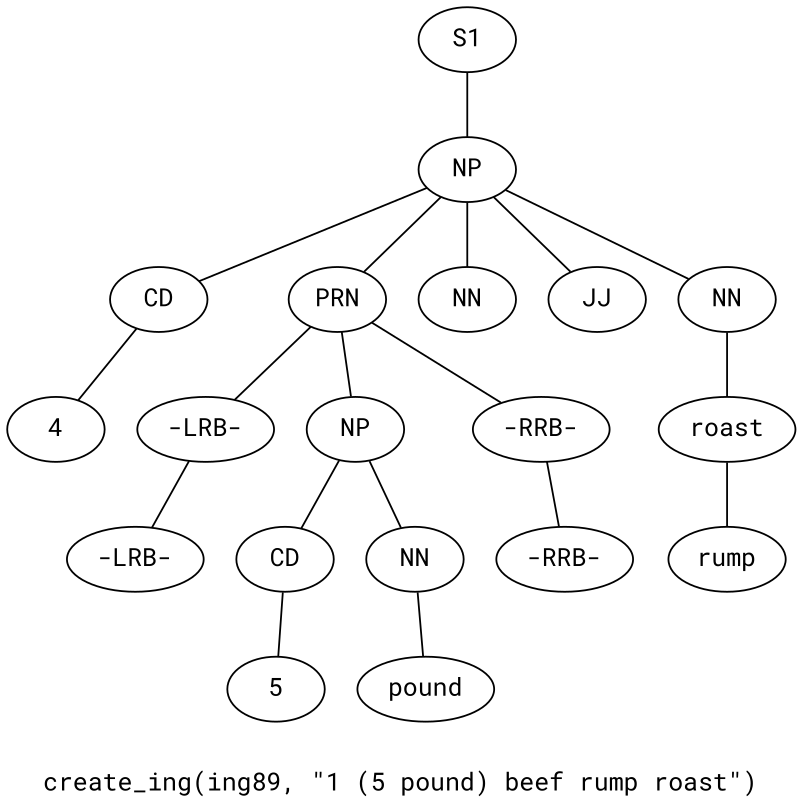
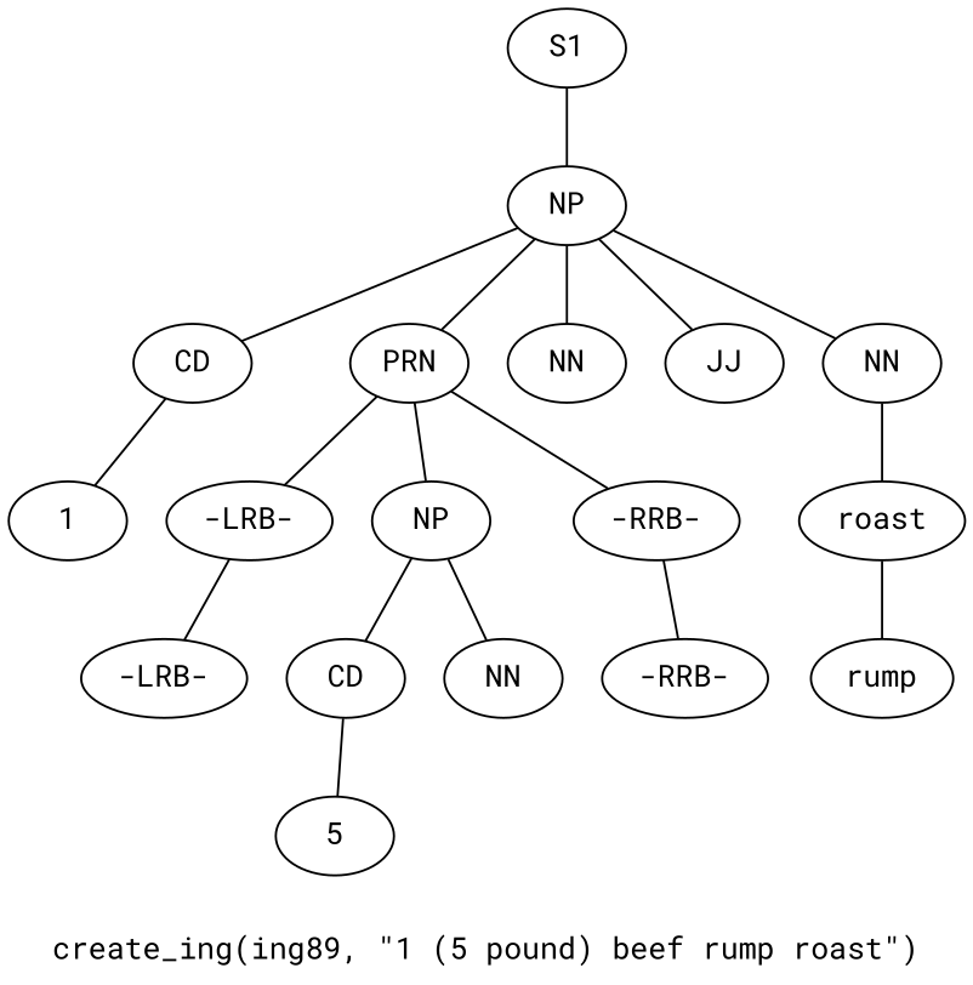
  graph {
    fontname="Roboto Mono"
    label="create_ing(ing89, \"1 (5 pound) beef rump roast\")"
    node [fontname="Roboto Mono"]
    edge [fontname="Roboto Mono"]
    n1 [label=S1]
    n2 [label=NP]
    n3 [label=CD]
    n4 [label=PRN]
    n5 [label=NN]
    n6 [label=JJ]
    n7 [label=NN]
-   n8 [label=4]
+   n8 [label=1]
    n9 [label="-LRB-"]
    n10 [label=NP]
    n11 [label="-RRB-"]
    n12 [label=roast]
    n13 [label="-LRB-"]
    n14 [label=CD]
    n15 [label=NN]
    n16 [label="-RRB-"]
    n17 [label=5]
-   n18 [label=pound]
    n19 [label=rump]
    n1 -- n2
    n2 -- n3
    n2 -- n4
    n2 -- n5
    n2 -- n6
    n2 -- n7
    n3 -- n8
    n4 -- n9
    n4 -- n10
    n4 -- n11
    n7 -- n12
    n9 -- n13
    n10 -- n14
    n10 -- n15
    n11 -- n16
    n12 -- n19
    n14 -- n17
-   n15 -- n18
  }
